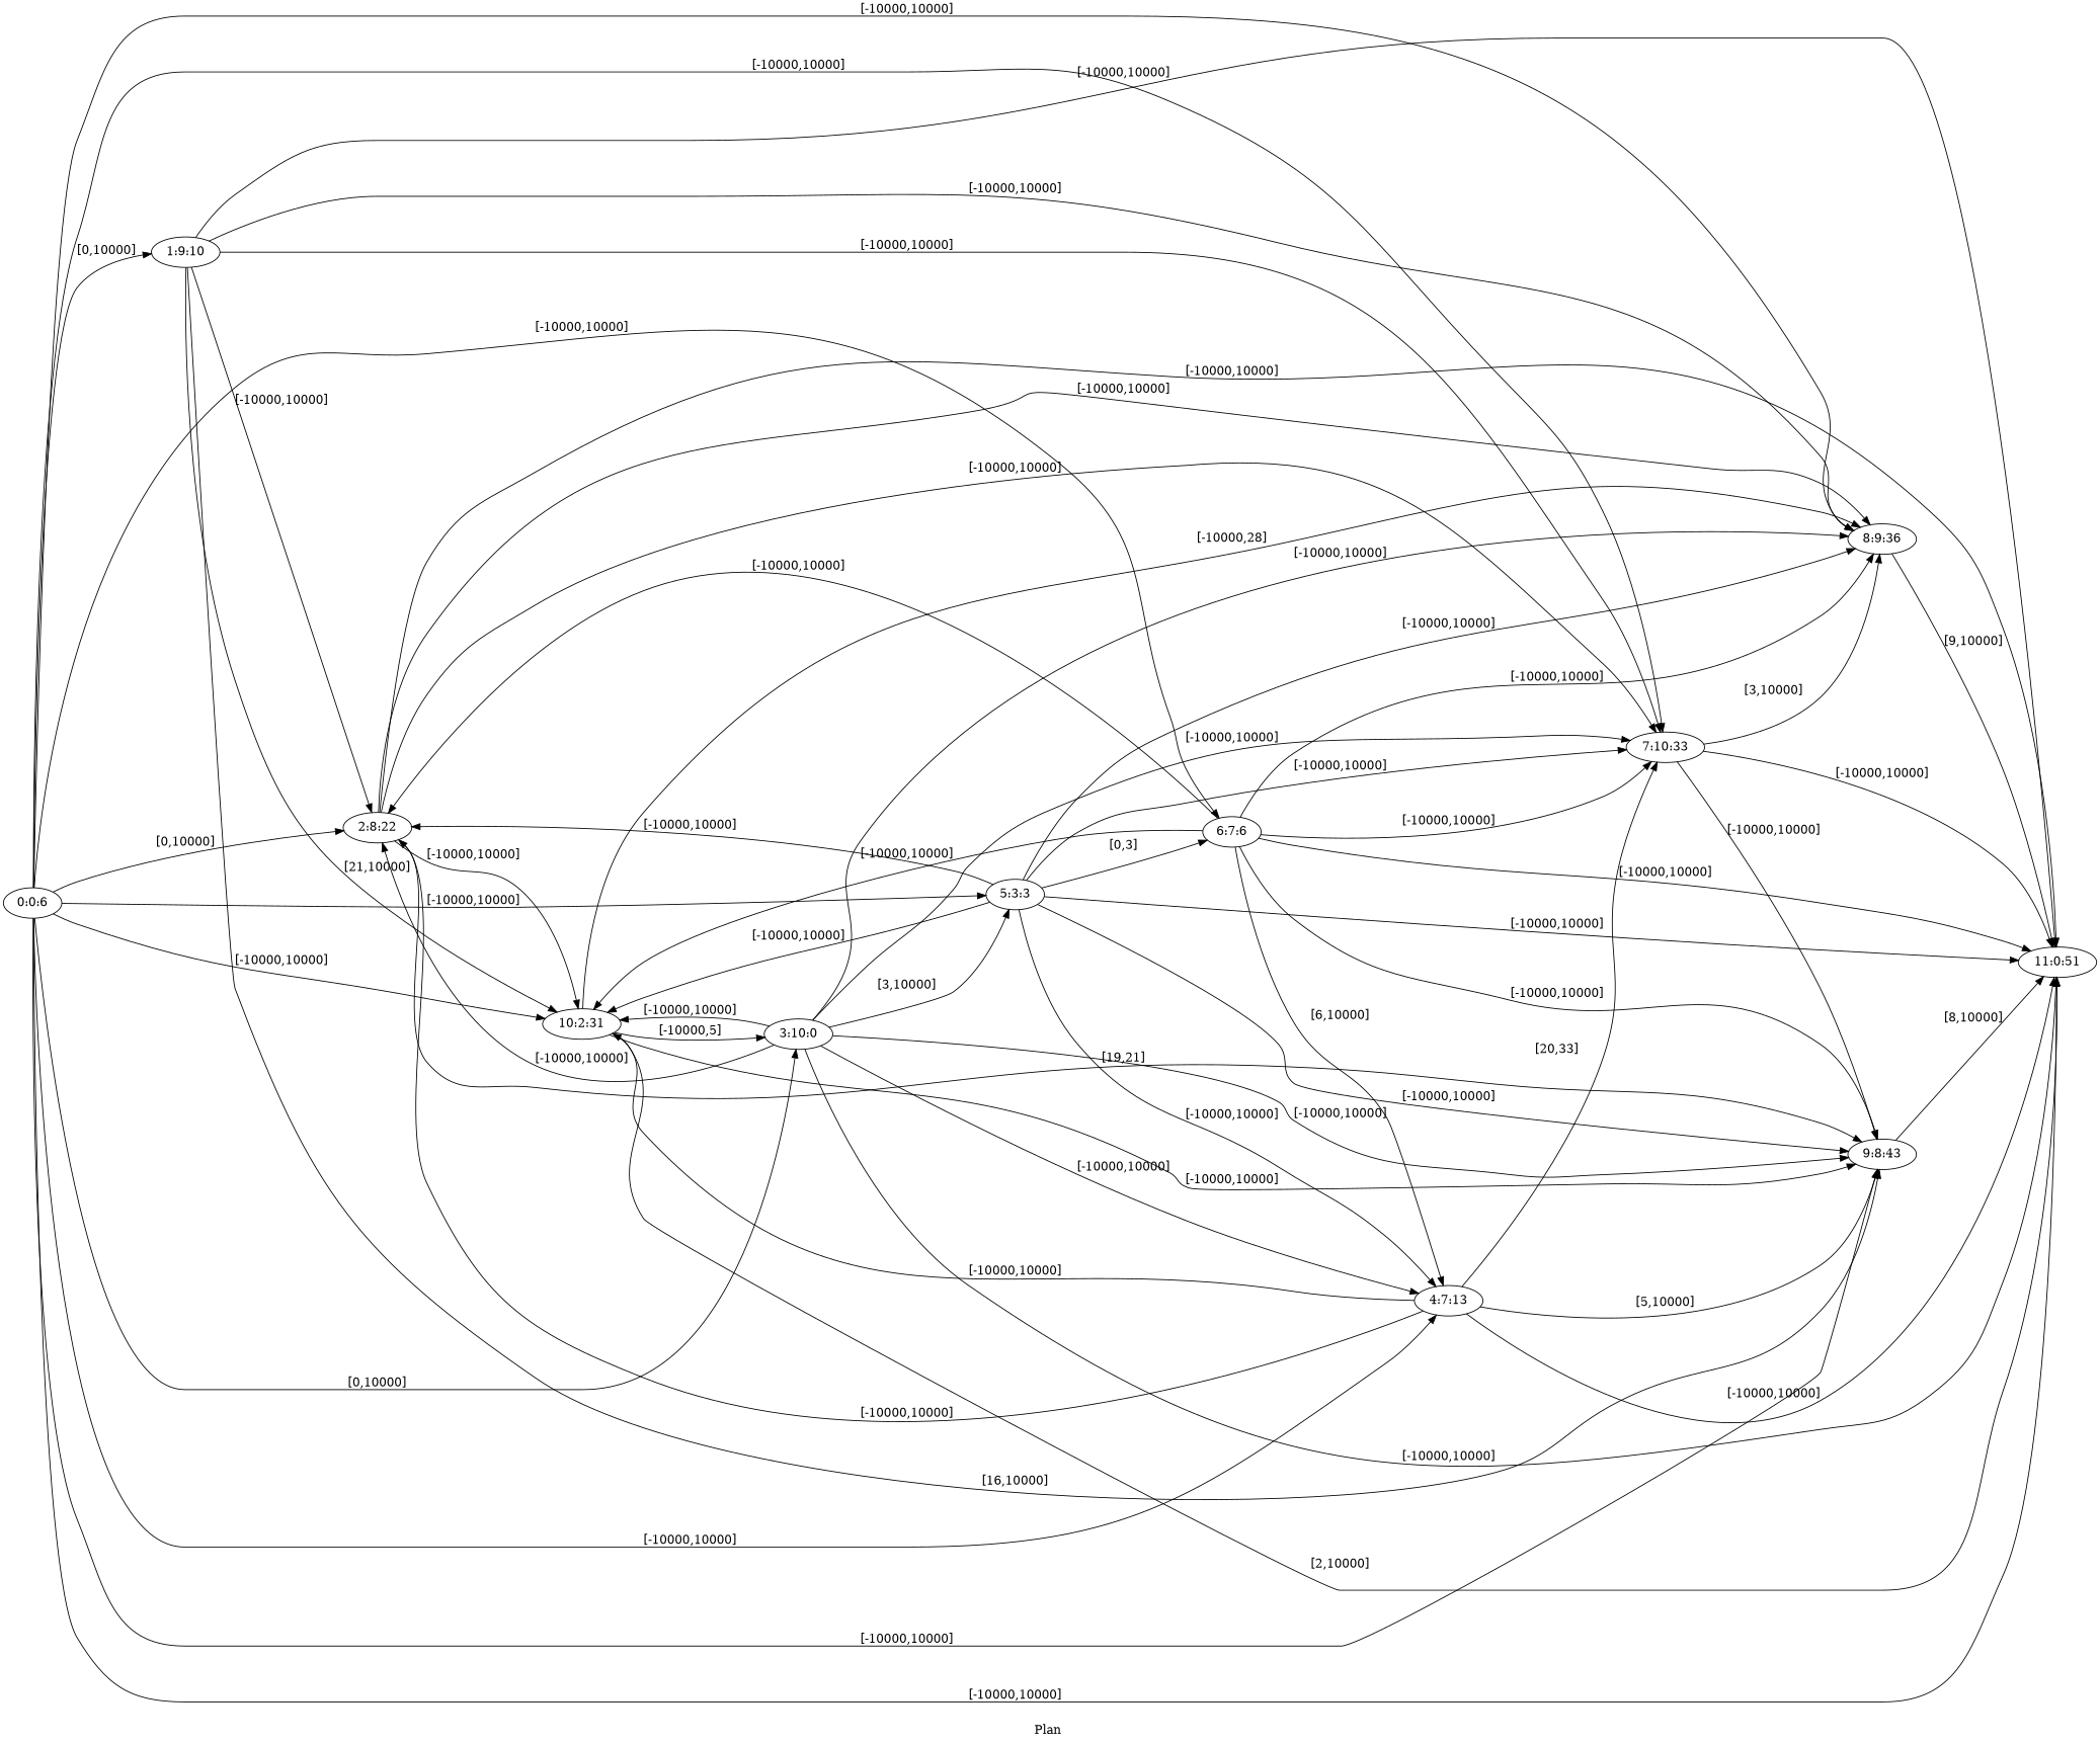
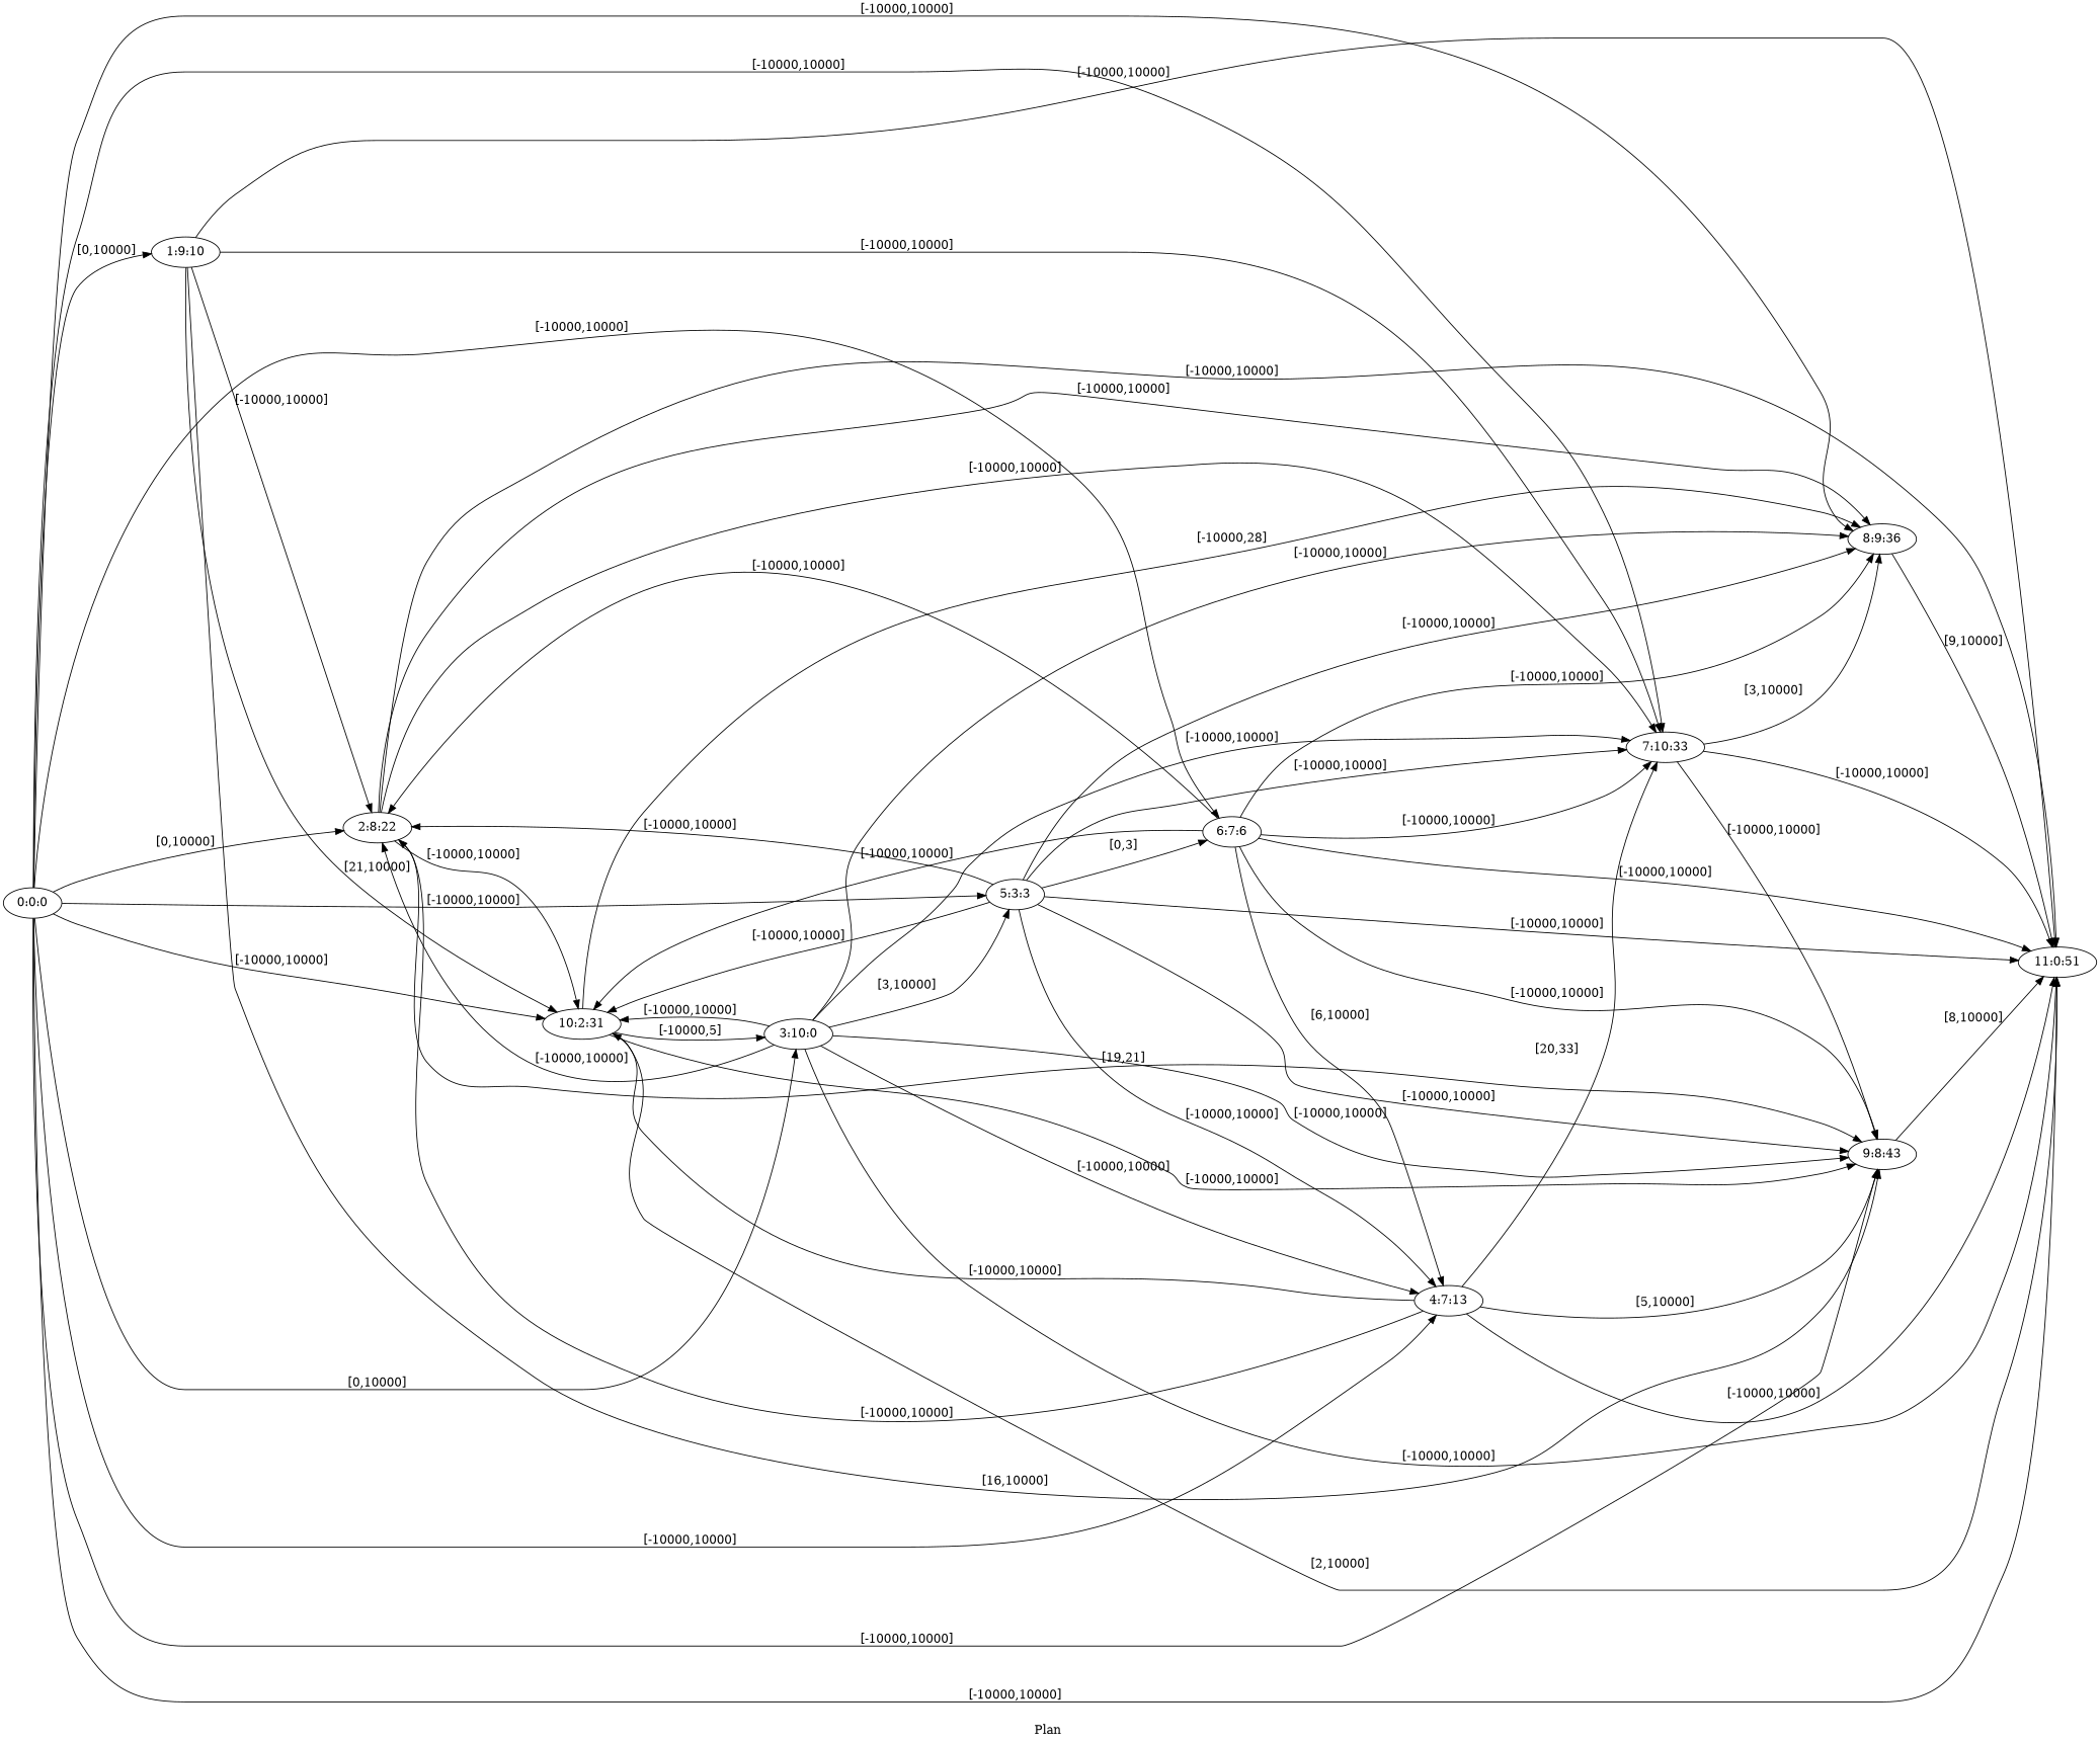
  digraph {
    fldt=0.594349
    label="Plan "
    nodesep=.45
    rankdir=LR
-   "0:0:0" [label="0:0:6"]
+   "0:0:0"
    "1:9:10"
    "2:8:22"
    "3:10:0"
    "4:7:13"
    "5:3:3"
    "6:7:6"
    "7:10:33"
    "8:9:36"
    "9:8:43"
    "10:2:31"
    "11:0:51"
    "0:0:0" -> "1:9:10" [label="[0,10000]"]
    "0:0:0" -> "2:8:22" [label="[0,10000]"]
    "0:0:0" -> "3:10:0" [label="[0,10000]"]
    "0:0:0" -> "4:7:13" [label="[-10000,10000]"]
    "0:0:0" -> "5:3:3" [label="[-10000,10000]"]
    "0:0:0" -> "6:7:6" [label="[-10000,10000]"]
    "0:0:0" -> "7:10:33" [label="[-10000,10000]"]
    "0:0:0" -> "8:9:36" [label="[-10000,10000]"]
    "0:0:0" -> "9:8:43" [label="[-10000,10000]"]
    "0:0:0" -> "10:2:31" [label="[-10000,10000]"]
    "0:0:0" -> "11:0:51" [label="[-10000,10000]"]
    "1:9:10" -> "2:8:22" [label="[-10000,10000]"]
    "1:9:10" -> "7:10:33" [label="[-10000,10000]"]
-   "1:9:10" -> "8:9:36" [label="[-10000,10000]"]
    "1:9:10" -> "9:8:43" [label="[16,10000]"]
    "1:9:10" -> "10:2:31" [label="[21,10000]"]
    "1:9:10" -> "11:0:51" [label="[-10000,10000]"]
    "2:8:22" -> "7:10:33" [label="[-10000,10000]"]
    "2:8:22" -> "8:9:36" [label="[-10000,10000]"]
    "2:8:22" -> "9:8:43" [label="[19,21]"]
    "2:8:22" -> "10:2:31" [label="[-10000,10000]"]
    "2:8:22" -> "11:0:51" [label="[-10000,10000]"]
    "3:10:0" -> "2:8:22" [label="[-10000,10000]"]
    "3:10:0" -> "4:7:13" [label="[-10000,10000]"]
    "3:10:0" -> "5:3:3" [label="[3,10000]"]
    "3:10:0" -> "7:10:33" [label="[-10000,10000]"]
    "3:10:0" -> "8:9:36" [label="[-10000,10000]"]
    "3:10:0" -> "9:8:43" [label="[-10000,10000]"]
    "3:10:0" -> "10:2:31" [label="[-10000,10000]"]
    "3:10:0" -> "11:0:51" [label="[-10000,10000]"]
    "4:7:13" -> "2:8:22" [label="[-10000,10000]"]
    "4:7:13" -> "7:10:33" [label="[20,33]"]
    "4:7:13" -> "9:8:43" [label="[5,10000]"]
    "4:7:13" -> "10:2:31" [label="[-10000,10000]"]
    "4:7:13" -> "11:0:51" [label="[-10000,10000]"]
    "5:3:3" -> "2:8:22" [label="[-10000,10000]"]
    "5:3:3" -> "4:7:13" [label="[-10000,10000]"]
    "5:3:3" -> "6:7:6" [label="[0,3]"]
    "5:3:3" -> "7:10:33" [label="[-10000,10000]"]
    "5:3:3" -> "8:9:36" [label="[-10000,10000]"]
    "5:3:3" -> "9:8:43" [label="[-10000,10000]"]
    "5:3:3" -> "10:2:31" [label="[-10000,10000]"]
    "5:3:3" -> "11:0:51" [label="[-10000,10000]"]
    "6:7:6" -> "2:8:22" [label="[-10000,10000]"]
    "6:7:6" -> "4:7:13" [label="[6,10000]"]
    "6:7:6" -> "7:10:33" [label="[-10000,10000]"]
    "6:7:6" -> "8:9:36" [label="[-10000,10000]"]
    "6:7:6" -> "9:8:43" [label="[-10000,10000]"]
    "6:7:6" -> "10:2:31" [label="[-10000,10000]"]
    "6:7:6" -> "11:0:51" [label="[-10000,10000]"]
    "7:10:33" -> "8:9:36" [label="[3,10000]"]
    "7:10:33" -> "9:8:43" [label="[-10000,10000]"]
    "7:10:33" -> "11:0:51" [label="[-10000,10000]"]
    "8:9:36" -> "11:0:51" [label="[9,10000]"]
    "9:8:43" -> "11:0:51" [label="[8,10000]"]
    "10:2:31" -> "3:10:0" [label="[-10000,5]"]
    "10:2:31" -> "8:9:36" [label="[-10000,28]"]
    "10:2:31" -> "9:8:43" [label="[-10000,10000]"]
    "10:2:31" -> "11:0:51" [label="[2,10000]"]
  }
